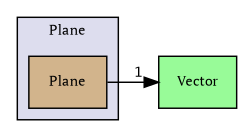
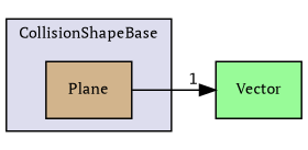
  digraph {
    compound=true
    rankdir=LR
    fontname="PT Serif"
    node [fontname="PT Serif" fontsize=10 shape=box style=filled color=black]
    n1 [fillcolor=tan label=Plane pencolor=black]
    n2 [fillcolor=palegreen label=Vector]
    subgraph cluster_1 {
      bgcolor="#ddddee"
      fontsize=10
-     label=Plane
+     label=CollisionShapeBase
      pencolor=black
      n1
    }
    n1 -> n2 [headlabel=1 labeldistance=1.5 labelfontname=Helvetica labelfontsize=10 fontname="PT Serif"]
  }
